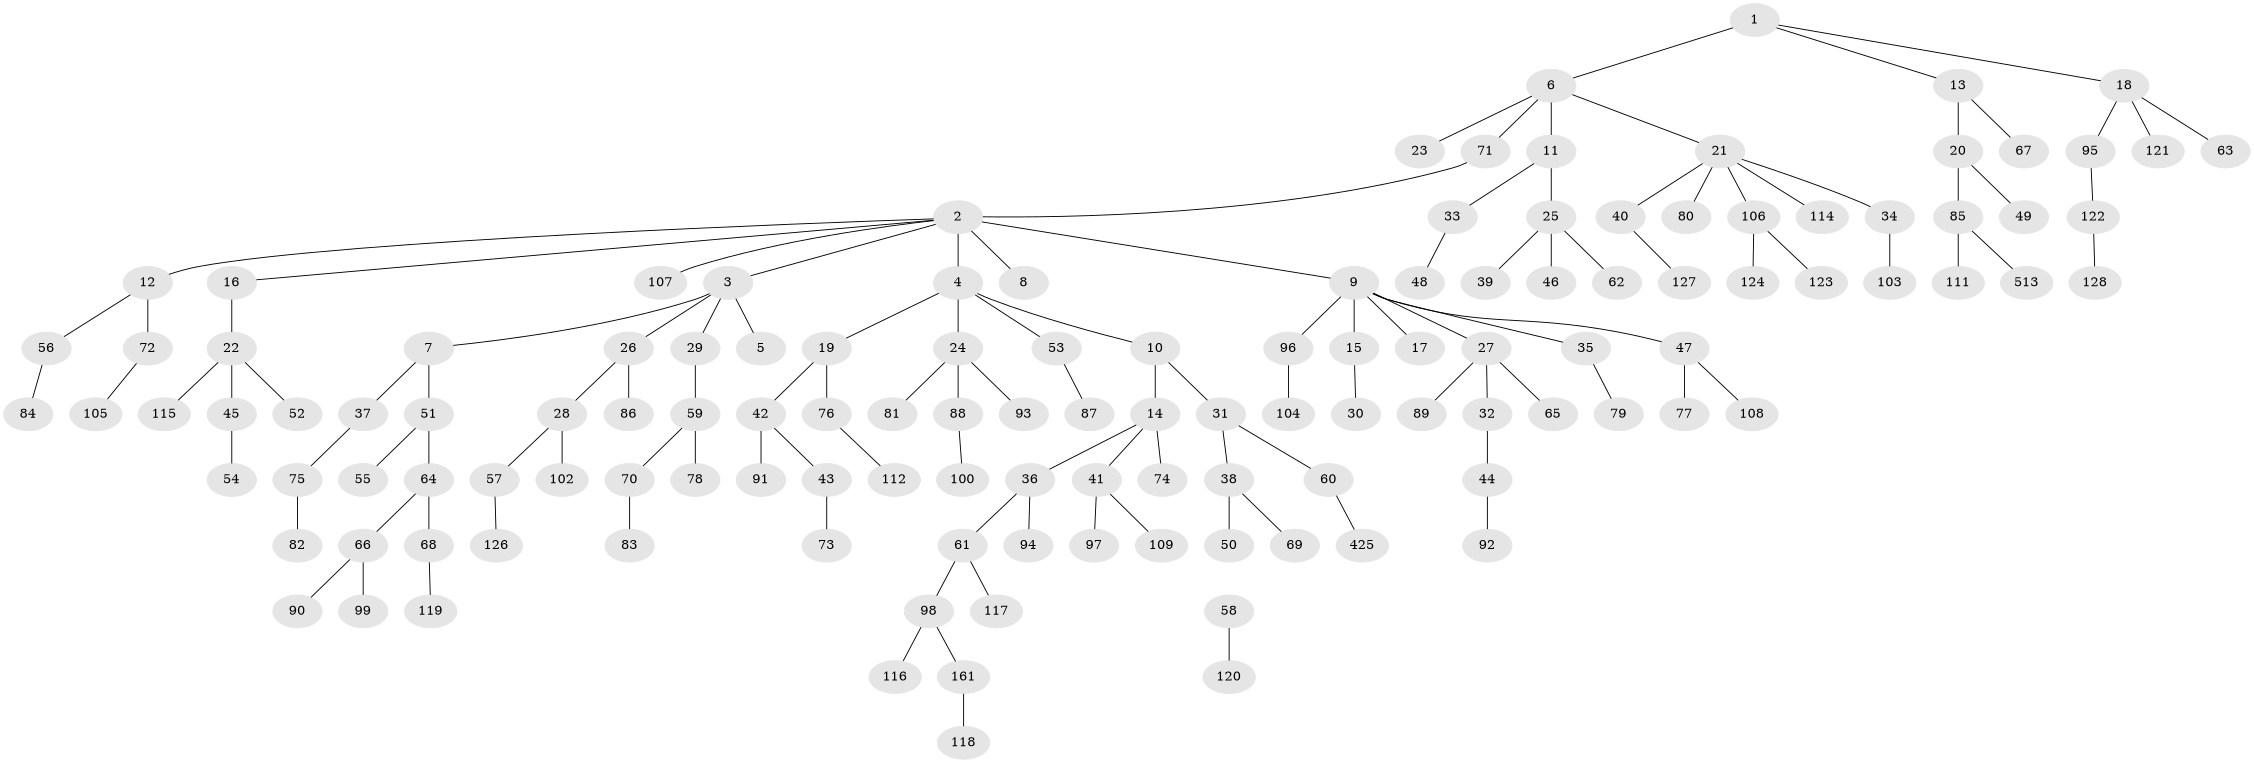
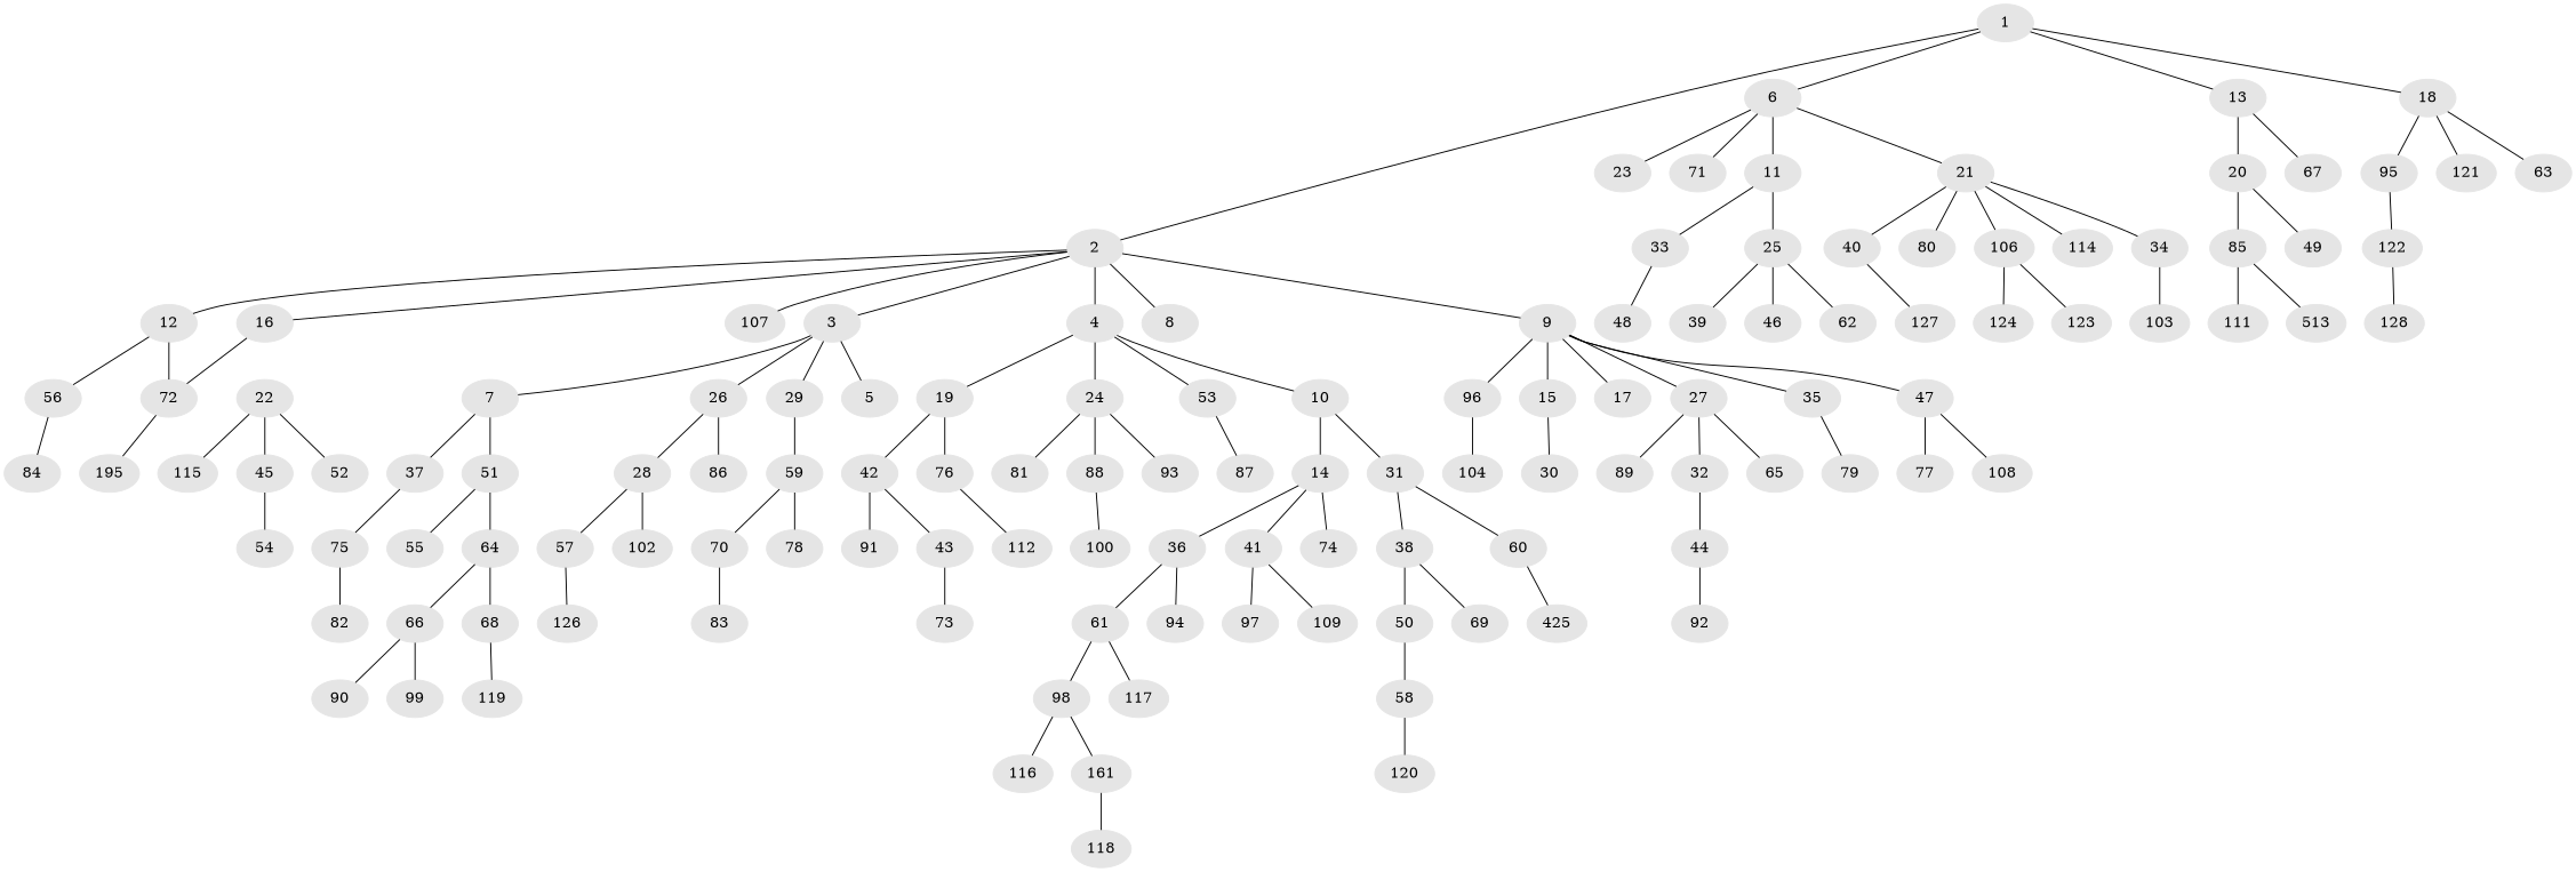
  graph {
    node [color=gray90 style=filled]
    1
    2
    6
    13
    18
    3
    4
    8
    9
    12
    16
    107
    11
    21
    23
    71
    20
    67
    63
    95
    121
    5
    7
    26
    29
    10
    19
    24
    53
    15
    17
    27
    35
    47
    96
    56
    72
    22
    37
    51
    28
    86
    59
    14
    31
    42
    76
    81
    88
    93
    87
    25
    33
    34
    40
    80
    106
    114
    75
    55
    64
    30
    32
    65
    89
    79
    77
    108
    104
    36
    41
    74
    38
    60
    39
    46
    62
    48
    84
-   105
+   105 [label=195]
    49
    85
    61
    94
    97
    109
    45
    52
    115
    122
    43
    91
    112
    111
    n95 [label=513]
    103
    127
    123
    124
    54
    100
    57
    102
    44
    126
    70
    78
    50
    69
    n110 [label=425]
    92
    98
    117
    82
    58
    73
    120
    66
    68
    83
    n121 [label=161]
    116
    90
    99
    119
    128
    118
-   71 -- 2
+   1 -- 2
    1 -- 6
    1 -- 13
    1 -- 18
    2 -- 3
    2 -- 4
    2 -- 8
    2 -- 9
    2 -- 12
    2 -- 16
    2 -- 107
    6 -- 11
    6 -- 21
    6 -- 23
    6 -- 71
    13 -- 20
    13 -- 67
    18 -- 63
    18 -- 95
    18 -- 121
    3 -- 5
    3 -- 7
    3 -- 26
    3 -- 29
    4 -- 10
    4 -- 19
    4 -- 24
    4 -- 53
    9 -- 15
    9 -- 17
    9 -- 27
    9 -- 35
    9 -- 47
    9 -- 96
    12 -- 56
    12 -- 72
-   16 -- 22
+   16 -- 72
    11 -- 25
    11 -- 33
    21 -- 34
    21 -- 40
    21 -- 80
    21 -- 106
    21 -- 114
    20 -- 49
    20 -- 85
    95 -- 122
    7 -- 37
    7 -- 51
    26 -- 28
    26 -- 86
    29 -- 59
    10 -- 14
    10 -- 31
    19 -- 42
    19 -- 76
    24 -- 81
    24 -- 88
    24 -- 93
    53 -- 87
    15 -- 30
    27 -- 32
    27 -- 65
    27 -- 89
    35 -- 79
    47 -- 77
    47 -- 108
    96 -- 104
    56 -- 84
    72 -- 105
    22 -- 45
    22 -- 52
    22 -- 115
    37 -- 75
    51 -- 55
    51 -- 64
    28 -- 57
    28 -- 102
    59 -- 70
    59 -- 78
    14 -- 36
    14 -- 41
    14 -- 74
    31 -- 38
    31 -- 60
    42 -- 43
    42 -- 91
    76 -- 112
    88 -- 100
    25 -- 39
    25 -- 46
    25 -- 62
    33 -- 48
    34 -- 103
    40 -- 127
    106 -- 123
    106 -- 124
    75 -- 82
    64 -- 66
    64 -- 68
    32 -- 44
    36 -- 61
    36 -- 94
    41 -- 97
    41 -- 109
    38 -- 50
    38 -- 69
    60 -- n110
    85 -- 111
    85 -- n95
    61 -- 98
    61 -- 117
    45 -- 54
    122 -- 128
    43 -- 73
    57 -- 126
    44 -- 92
    70 -- 83
+   50 -- 58
    98 -- n121
    98 -- 116
    58 -- 120
    66 -- 90
    66 -- 99
    68 -- 119
    n121 -- 118
  }
